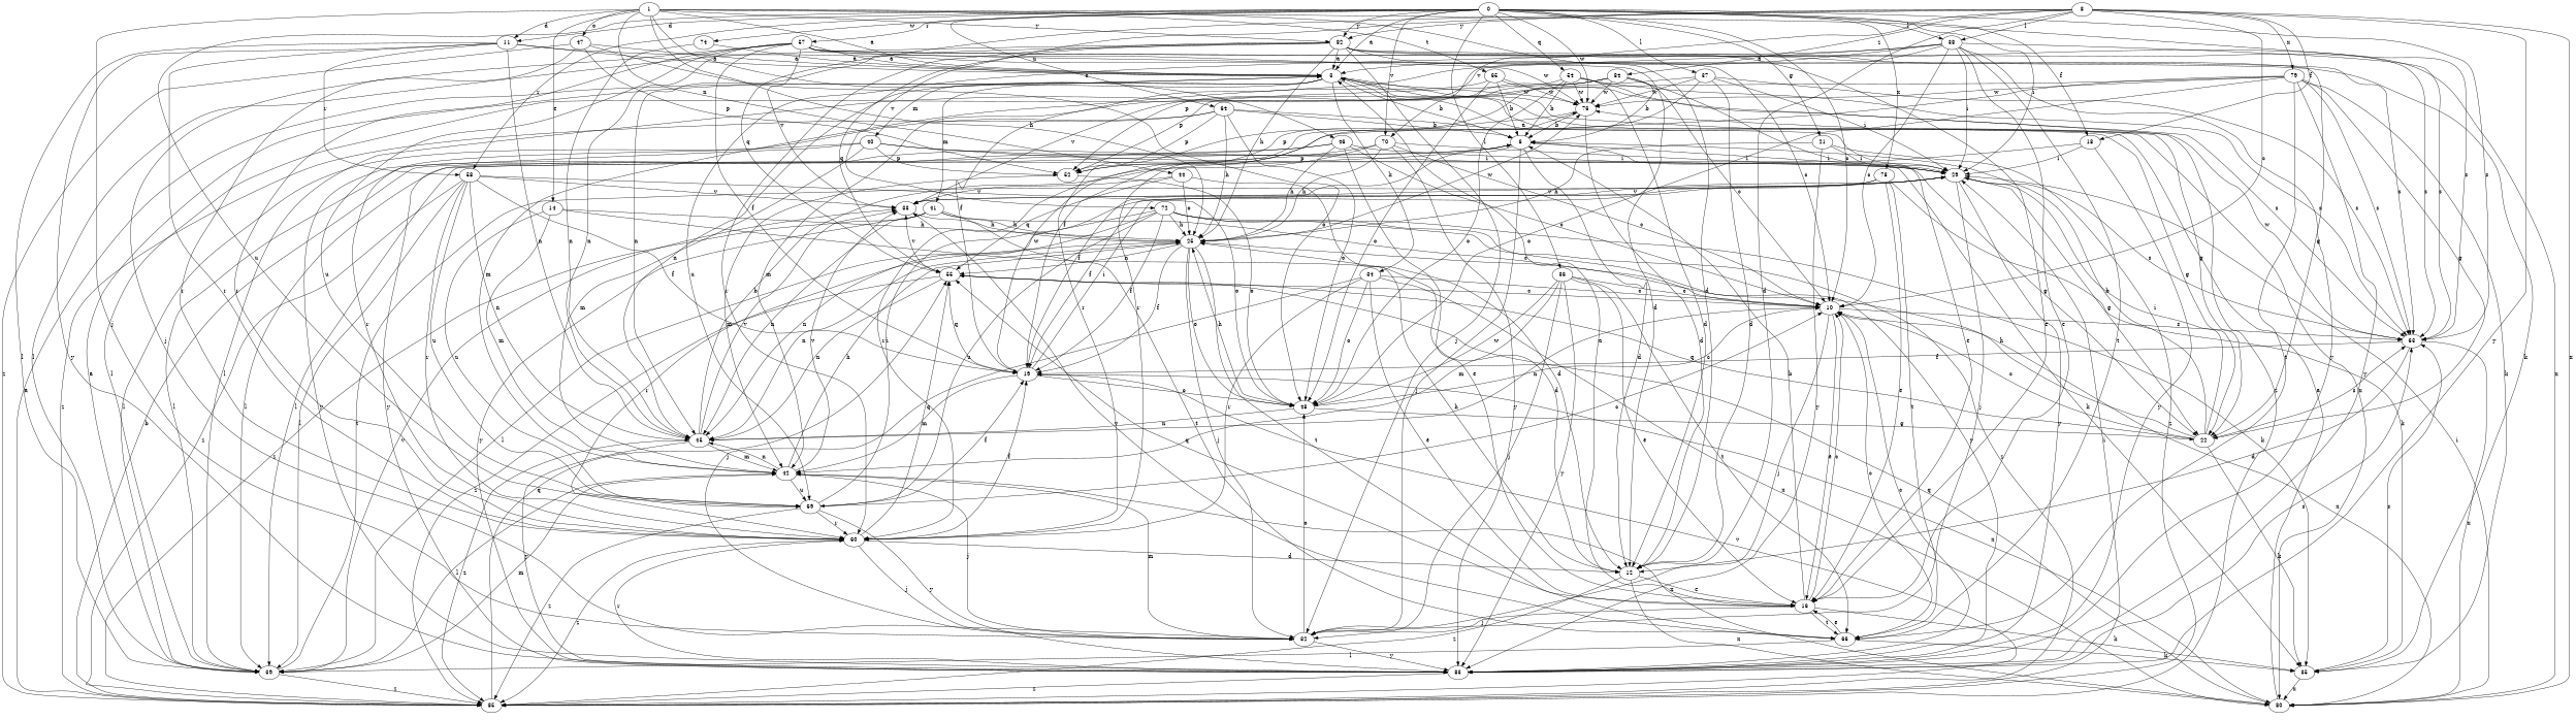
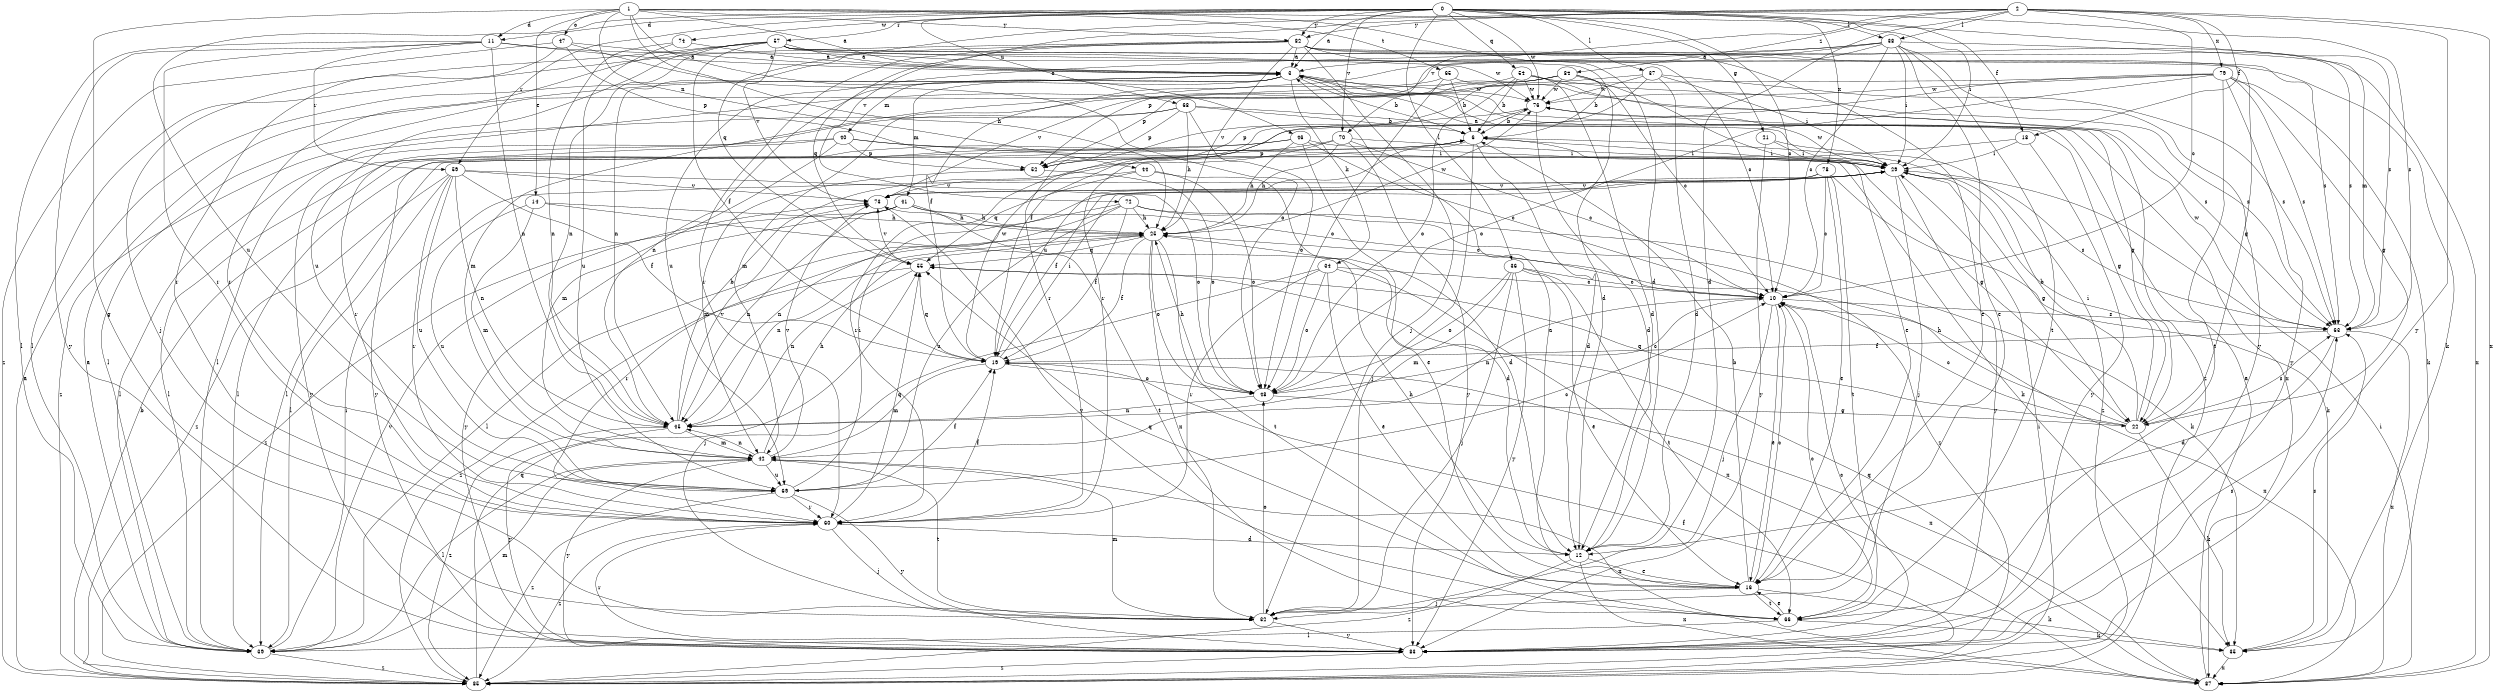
  strict digraph {
    0
    3
    10
    11
    18
    21
    29
    36
    37
    38
    54
    57
-   59 [label=58]
+   59
    63
-   68 [label=64]
+   68
    69
    70
    74
    76
    78
    82
-   80
+   80 [label=87]
    6
    22
    34
    40
    41
    45
    32
    16
    83
    39
    60
    25
    85
-   73 [label=33]
+   73
    42
    66
    48
    12
    52
    19
    35
    55
    1
    14
    44
    46
    47
    65
-   2 [label=8]
+   2
    72
    79
    84
    0 -> 3 [label=a]
    0 -> 10 [label=c]
    0 -> 11 [label=d]
    0 -> 18 [label=f]
    0 -> 21 [label=g]
    0 -> 29 [label=i]
    0 -> 36 [label=l]
    0 -> 37 [label=l]
    0 -> 38 [label=l]
    0 -> 54 [label=q]
    0 -> 57 [label=r]
    0 -> 59 [label=r]
    0 -> 63 [label=s]
    0 -> 68 [label=u]
    0 -> 69 [label=u]
    0 -> 70 [label=v]
    0 -> 74 [label=w]
    0 -> 76 [label=w]
    0 -> 78 [label=x]
    0 -> 82 [label=y]
    3 -> 76 [label=w]
    3 -> 80 [label=x]
    3 -> 6 [label=b]
    3 -> 22 [label=g]
    3 -> 34 [label=k]
    3 -> 40 [label=m]
    3 -> 41 [label=m]
    3 -> 45 [label=n]
    10 -> 63 [label=s]
    10 -> 80 [label=x]
    10 -> 45 [label=n]
    10 -> 32 [label=j]
    10 -> 16 [label=e]
    11 -> 3 [label=a]
    11 -> 59 [label=r]
    11 -> 22 [label=g]
    11 -> 45 [label=n]
    11 -> 83 [label=y]
    11 -> 39 [label=l]
    11 -> 60 [label=r]
    18 -> 29 [label=i]
    18 -> 83 [label=y]
    18 -> 39 [label=l]
    21 -> 29 [label=i]
    21 -> 83 [label=y]
-   21 -> 25 [label=h]
    21 -> 85 [label=z]
    29 -> 3 [label=a]
    29 -> 63 [label=s]
    29 -> 22 [label=g]
    29 -> 32 [label=j]
    29 -> 83 [label=y]
    29 -> 73 [label=v]
    36 -> 10 [label=c]
    36 -> 32 [label=j]
    36 -> 16 [label=e]
    36 -> 83 [label=y]
    36 -> 42 [label=m]
    36 -> 66 [label=t]
-   36 -> 48 [label=w]
+   36 -> 48 [label=o]
    37 -> 29 [label=i]
    37 -> 63 [label=s]
    37 -> 76 [label=w]
    37 -> 60 [label=r]
    37 -> 12 [label=d]
    37 -> 52 [label=p]
    38 -> 3 [label=a]
    38 -> 10 [label=c]
    38 -> 29 [label=i]
-   38 -> 63 [label=s]
+   38 -> 63 [label=m]
    38 -> 69 [label=u]
    38 -> 16 [label=e]
    38 -> 83 [label=y]
    38 -> 66 [label=t]
    38 -> 52 [label=p]
    38 -> 19 [label=f]
    54 -> 63 [label=s]
    54 -> 76 [label=w]
    54 -> 6 [label=b]
    54 -> 85 [label=z]
    54 -> 73 [label=v]
    54 -> 48 [label=o]
    54 -> 12 [label=d]
    57 -> 3 [label=a]
    57 -> 63 [label=s]
    57 -> 69 [label=u]
    57 -> 76 [label=w]
    57 -> 45 [label=n]
    57 -> 32 [label=j]
    57 -> 60 [label=r]
    57 -> 73 [label=v]
    57 -> 12 [label=d]
    57 -> 19 [label=f]
    57 -> 35 [label=k]
    59 -> 69 [label=u]
    59 -> 45 [label=n]
    59 -> 39 [label=l]
    59 -> 60 [label=r]
    59 -> 85 [label=z]
    59 -> 73 [label=v]
    59 -> 48 [label=o]
    59 -> 19 [label=f]
    63 -> 76 [label=w]
    63 -> 80 [label=x]
    63 -> 12 [label=d]
    63 -> 19 [label=f]
    68 -> 6 [label=b]
    68 -> 22 [label=g]
    68 -> 60 [label=r]
    68 -> 25 [label=h]
    68 -> 85 [label=z]
    68 -> 48 [label=o]
    68 -> 52 [label=p]
    69 -> 10 [label=c]
    69 -> 29 [label=i]
    69 -> 83 [label=y]
    69 -> 60 [label=r]
    69 -> 85 [label=z]
    69 -> 19 [label=f]
    70 -> 10 [label=c]
    70 -> 29 [label=i]
    70 -> 83 [label=y]
    70 -> 60 [label=r]
    70 -> 25 [label=h]
    70 -> 52 [label=p]
    74 -> 3 [label=a]
+   74 -> 69 [label=u]
    74 -> 45 [label=n]
    76 -> 6 [label=b]
    76 -> 12 [label=d]
    76 -> 52 [label=p]
    78 -> 16 [label=e]
    78 -> 73 [label=v]
    78 -> 66 [label=t]
    78 -> 19 [label=f]
    78 -> 35 [label=k]
    82 -> 3 [label=a]
    82 -> 10 [label=c]
    82 -> 63 [label=s]
    82 -> 80 [label=x]
    82 -> 45 [label=n]
    82 -> 32 [label=j]
    82 -> 16 [label=e]
    82 -> 39 [label=l]
    82 -> 60 [label=r]
-   82 -> 25 [label=h]
+   82 -> 25 [label=v]
    82 -> 55 [label=q]
    80 -> 3 [label=a]
    80 -> 29 [label=i]
    80 -> 55 [label=q]
    6 -> 29 [label=i]
    6 -> 22 [label=g]
    6 -> 32 [label=j]
    6 -> 39 [label=l]
    6 -> 12 [label=d]
-   6 -> 19 [label=f]
+   6 -> 19 [label=u]
    22 -> 10 [label=c]
    22 -> 29 [label=i]
    22 -> 63 [label=s]
    22 -> 6 [label=b]
    22 -> 25 [label=h]
    22 -> 35 [label=k]
    22 -> 55 [label=q]
    34 -> 10 [label=c]
    34 -> 80 [label=x]
    34 -> 32 [label=j]
    34 -> 16 [label=e]
    34 -> 60 [label=r]
    34 -> 48 [label=o]
    40 -> 29 [label=i]
    40 -> 83 [label=y]
    40 -> 39 [label=l]
    40 -> 42 [label=m]
    40 -> 52 [label=p]
    40 -> 35 [label=k]
    41 -> 10 [label=c]
    41 -> 45 [label=n]
    41 -> 83 [label=y]
    41 -> 25 [label=h]
    41 -> 85 [label=z]
    41 -> 66 [label=t]
    45 -> 6 [label=b]
    45 -> 83 [label=y]
    45 -> 85 [label=z]
    45 -> 73 [label=v]
    45 -> 42 [label=m]
    32 -> 83 [label=y]
    32 -> 42 [label=m]
    32 -> 48 [label=o]
    16 -> 3 [label=a]
    16 -> 10 [label=c]
    16 -> 6 [label=b]
    16 -> 32 [label=j]
    16 -> 66 [label=t]
    16 -> 35 [label=k]
    16 -> 55 [label=q]
    83 -> 10 [label=c]
    83 -> 63 [label=s]
    83 -> 60 [label=r]
    83 -> 85 [label=z]
    39 -> 3 [label=a]
-   39 -> 29 [label=t]
+   39 -> 29 [label=i]
    39 -> 85 [label=z]
    39 -> 73 [label=v]
    39 -> 42 [label=m]
    60 -> 32 [label=j]
    60 -> 85 [label=z]
    60 -> 12 [label=d]
    60 -> 19 [label=f]
    60 -> 55 [label=q]
    25 -> 76 [label=w]
    25 -> 45 [label=n]
-   25 -> 32 [label=j]
+   25 -> 32 [label=x]
    25 -> 60 [label=r]
    25 -> 66 [label=t]
    25 -> 48 [label=o]
    25 -> 19 [label=f]
-   25 -> 55 [label=n]
+   25 -> 55 [label=q]
    85 -> 3 [label=a]
    85 -> 29 [label=i]
    85 -> 6 [label=b]
-   85 -> 19 [label=v]
+   85 -> 19 [label=f]
    85 -> 55 [label=q]
    73 -> 25 [label=h]
    42 -> 69 [label=u]
    42 -> 80 [label=x]
    42 -> 45 [label=n]
-   42 -> 32 [label=j]
-   72 -> 83 [label=y]
+   42 -> 32 [label=t]
+   42 -> 83 [label=y]
    42 -> 39 [label=l]
    42 -> 25 [label=h]
    42 -> 73 [label=v]
    66 -> 10 [label=c]
    66 -> 16 [label=e]
    66 -> 39 [label=l]
    66 -> 73 [label=v]
    66 -> 35 [label=k]
    48 -> 10 [label=c]
    48 -> 22 [label=g]
    48 -> 45 [label=n]
    48 -> 25 [label=h]
    12 -> 80 [label=x]
    12 -> 16 [label=e]
    12 -> 25 [label=h]
    12 -> 85 [label=z]
    52 -> 42 [label=m]
    52 -> 48 [label=o]
    19 -> 29 [label=i]
    19 -> 76 [label=w]
    19 -> 80 [label=x]
    19 -> 42 [label=m]
    19 -> 48 [label=o]
    19 -> 55 [label=q]
    35 -> 63 [label=s]
    35 -> 80 [label=x]
-   55 -> 10 [label=c]
+   78 -> 10 [label=c]
    55 -> 45 [label=n]
    55 -> 85 [label=z]
    55 -> 73 [label=v]
    1 -> 3 [label=a]
    1 -> 11 [label=d]
    1 -> 63 [label=s]
    1 -> 82 [label=y]
-   1 -> 32 [label=j]
+   1 -> 32 [label=g]
    1 -> 25 [label=h]
    1 -> 12 [label=d]
    1 -> 14 [label=e]
    1 -> 44 [label=n]
    1 -> 46 [label=o]
    1 -> 47 [label=o]
    1 -> 65 [label=t]
    14 -> 69 [label=u]
    14 -> 25 [label=h]
    14 -> 42 [label=m]
    14 -> 12 [label=d]
    44 -> 73 [label=v]
-   44 -> 25 [label=o]
+   44 -> 48 [label=o]
    44 -> 12 [label=d]
    44 -> 55 [label=q]
    46 -> 10 [label=c]
    46 -> 29 [label=i]
    46 -> 16 [label=e]
    46 -> 83 [label=y]
    46 -> 39 [label=l]
    46 -> 25 [label=h]
    47 -> 3 [label=a]
    47 -> 60 [label=r]
    47 -> 85 [label=z]
    47 -> 48 [label=o]
    47 -> 52 [label=p]
    65 -> 63 [label=s]
-   65 -> 76 [label=w]
+   29 -> 76 [label=w]
    65 -> 6 [label=b]
    65 -> 42 [label=m]
    65 -> 48 [label=o]
    2 -> 10 [label=c]
    2 -> 18 [label=f]
    2 -> 38 [label=l]
    2 -> 70 [label=v]
    2 -> 82 [label=y]
    2 -> 80 [label=x]
    2 -> 83 [label=y]
    2 -> 12 [label=d]
    2 -> 55 [label=q]
    2 -> 72 [label=v]
    2 -> 79 [label=x]
    2 -> 84 [label=z]
    72 -> 69 [label=u]
    72 -> 45 [label=n]
    72 -> 39 [label=l]
    72 -> 25 [label=h]
    72 -> 85 [label=z]
    72 -> 19 [label=f]
    72 -> 35 [label=k]
    79 -> 63 [label=s]
    79 -> 76 [label=w]
    79 -> 22 [label=g]
    79 -> 83 [label=y]
    79 -> 39 [label=l]
    79 -> 66 [label=t]
    79 -> 48 [label=o]
    79 -> 19 [label=f]
    79 -> 35 [label=k]
    84 -> 10 [label=c]
    84 -> 76 [label=w]
    84 -> 6 [label=b]
    84 -> 16 [label=e]
    84 -> 39 [label=l]
    84 -> 60 [label=r]
    84 -> 42 [label=m]
  }
